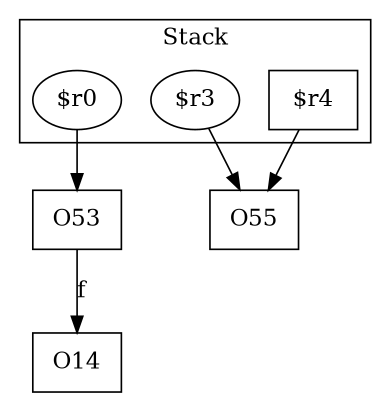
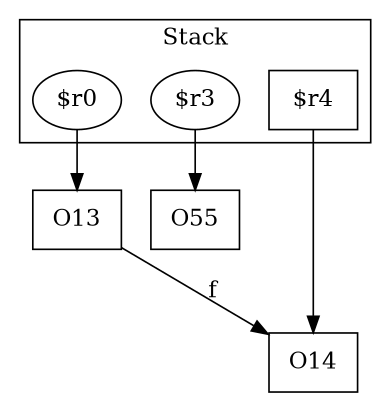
  digraph {
    rankDir=LR
    node [shape=box]
    "$r0" [shape=""]
    "$r3" [shape=""]
    "$r4"
-   O13 [label=O53]
+   O13
    n5 [label=O55]
    O14
    subgraph cluster_1 {
      label=Stack
      "$r0"
      "$r3"
      "$r4"
    }
    "$r0" -> O13
    "$r3" -> n5
-   "$r4" -> n5
+   "$r4" -> O14
    O13 -> O14 [label=f weight=0.2]
  }
